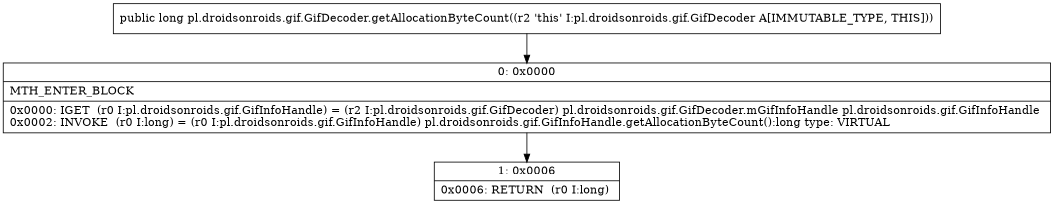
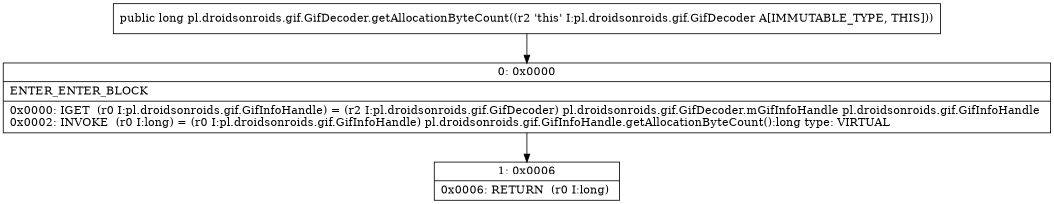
  digraph {
    node [shape=record]
-   n1 [label="{0\:\ 0x0000|MTH_ENTER_BLOCK\l|0x0000: IGET  (r0 I:pl.droidsonroids.gif.GifInfoHandle) = (r2 I:pl.droidsonroids.gif.GifDecoder) pl.droidsonroids.gif.GifDecoder.mGifInfoHandle pl.droidsonroids.gif.GifInfoHandle \l0x0002: INVOKE  (r0 I:long) = (r0 I:pl.droidsonroids.gif.GifInfoHandle) pl.droidsonroids.gif.GifInfoHandle.getAllocationByteCount():long type: VIRTUAL \l}"]
+   n1 [label="{0\:\ 0x0000|ENTER_ENTER_BLOCK\l|0x0000: IGET  (r0 I:pl.droidsonroids.gif.GifInfoHandle) = (r2 I:pl.droidsonroids.gif.GifDecoder) pl.droidsonroids.gif.GifDecoder.mGifInfoHandle pl.droidsonroids.gif.GifInfoHandle \l0x0002: INVOKE  (r0 I:long) = (r0 I:pl.droidsonroids.gif.GifInfoHandle) pl.droidsonroids.gif.GifInfoHandle.getAllocationByteCount():long type: VIRTUAL \l}"]
    n2 [label="{1\:\ 0x0006|0x0006: RETURN  (r0 I:long) \l}"]
    n3 [label="{public long pl.droidsonroids.gif.GifDecoder.getAllocationByteCount((r2 'this' I:pl.droidsonroids.gif.GifDecoder A[IMMUTABLE_TYPE, THIS])) }"]
    n1 -> n2
    n3 -> n1
  }
